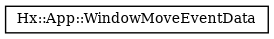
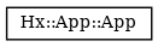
  digraph {
    rankdir=LR
    fontname="DejaVu Serif"
-   n1 [color=black fillcolor=white fontname="DejaVu Serif" fontsize=10 height=0.2 label="Hx::App::WindowMoveEventData" shape=record style=filled width=0.4]
+   n1 [color=black fillcolor=white fontname="DejaVu Serif" fontsize=10 height=0.2 label="Hx::App::App" shape=record style=filled width=0.4]
  }
